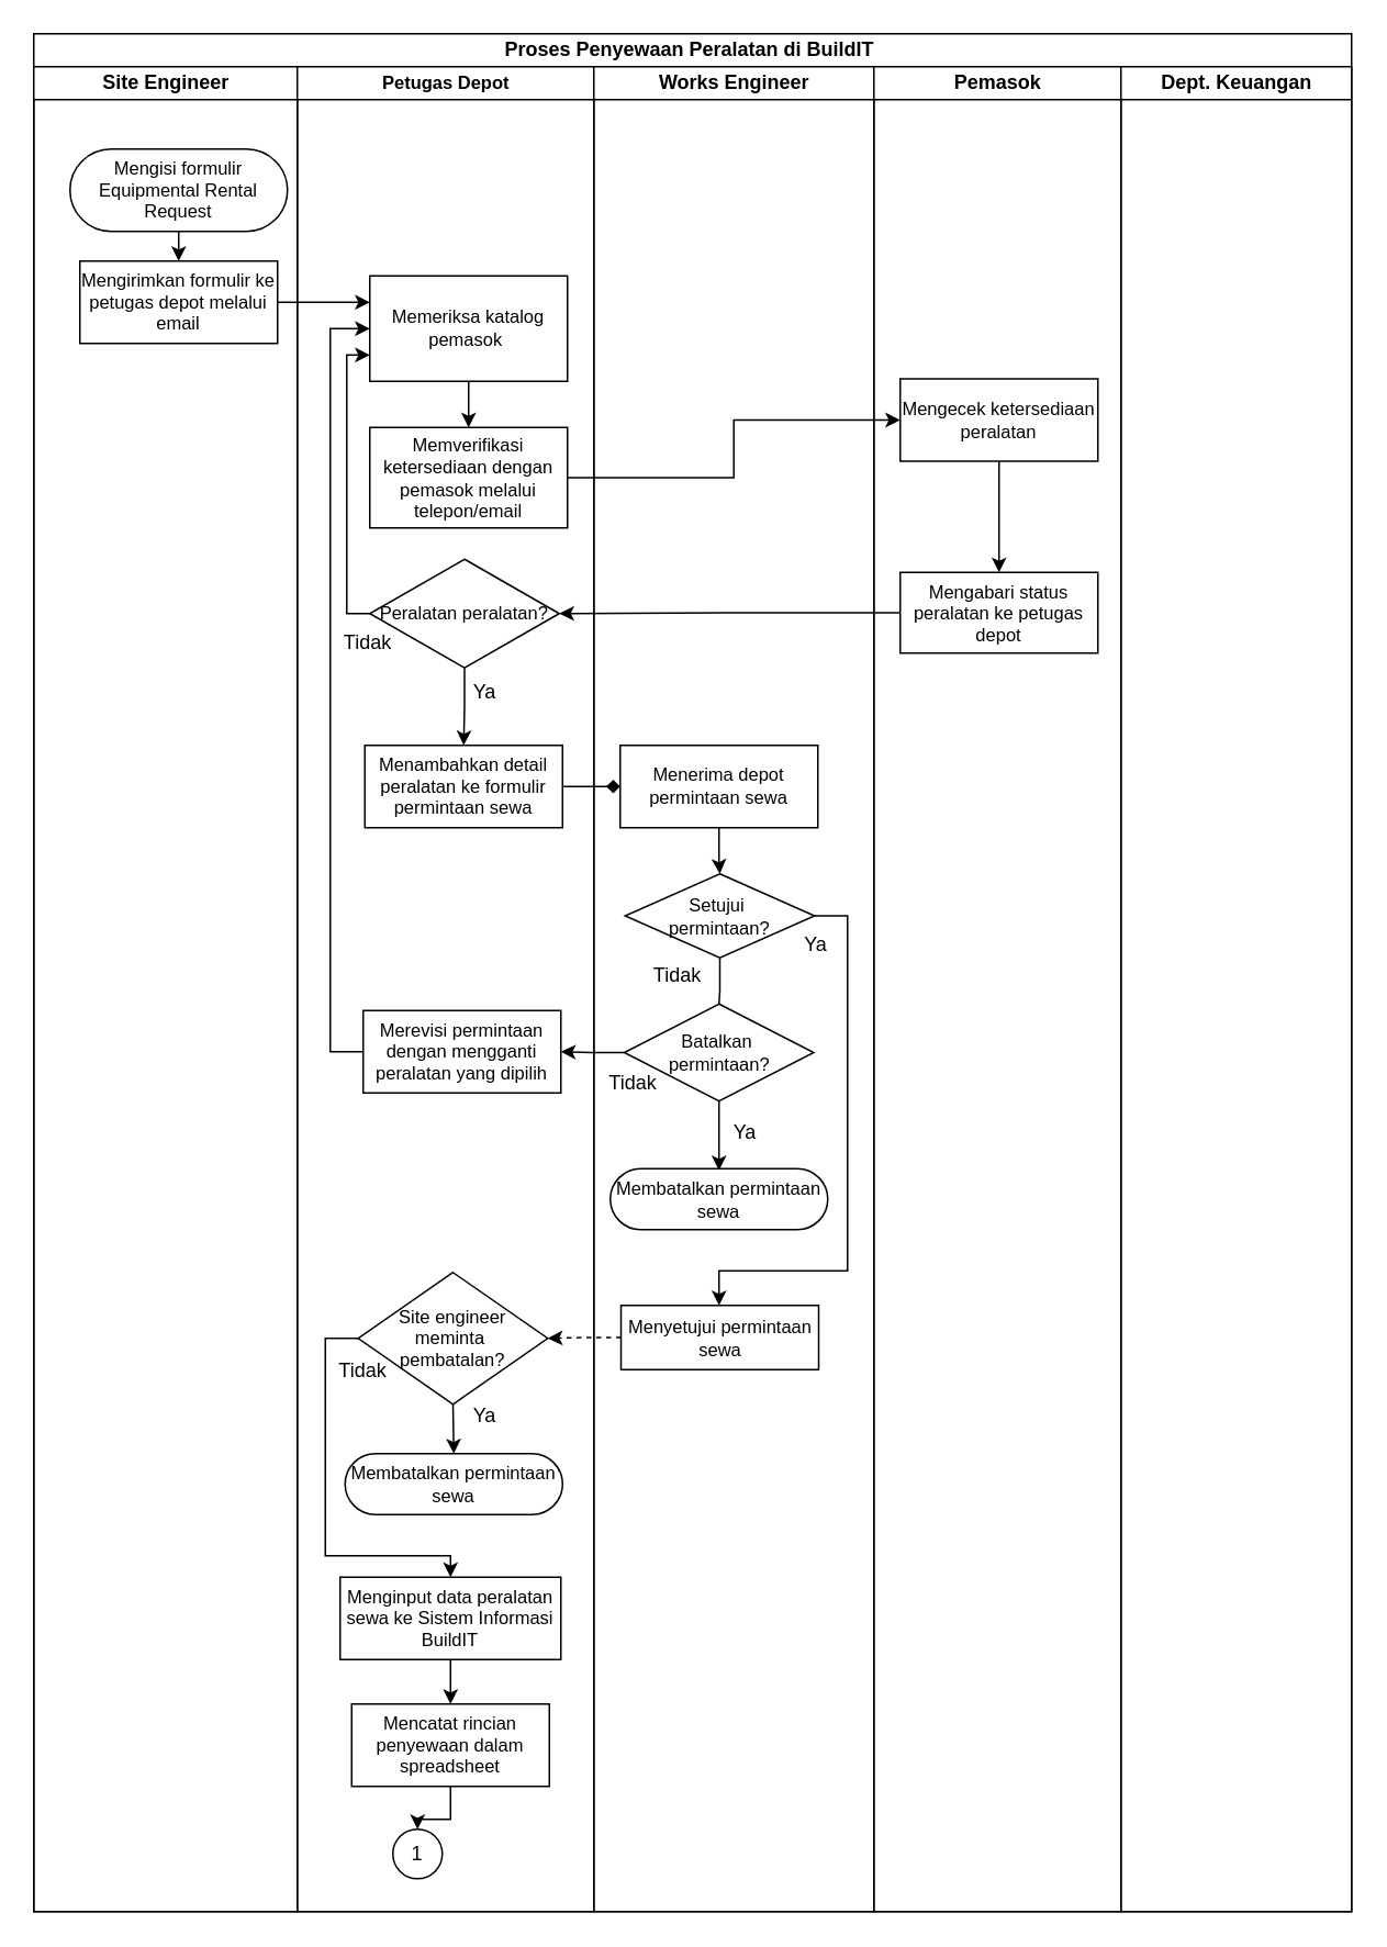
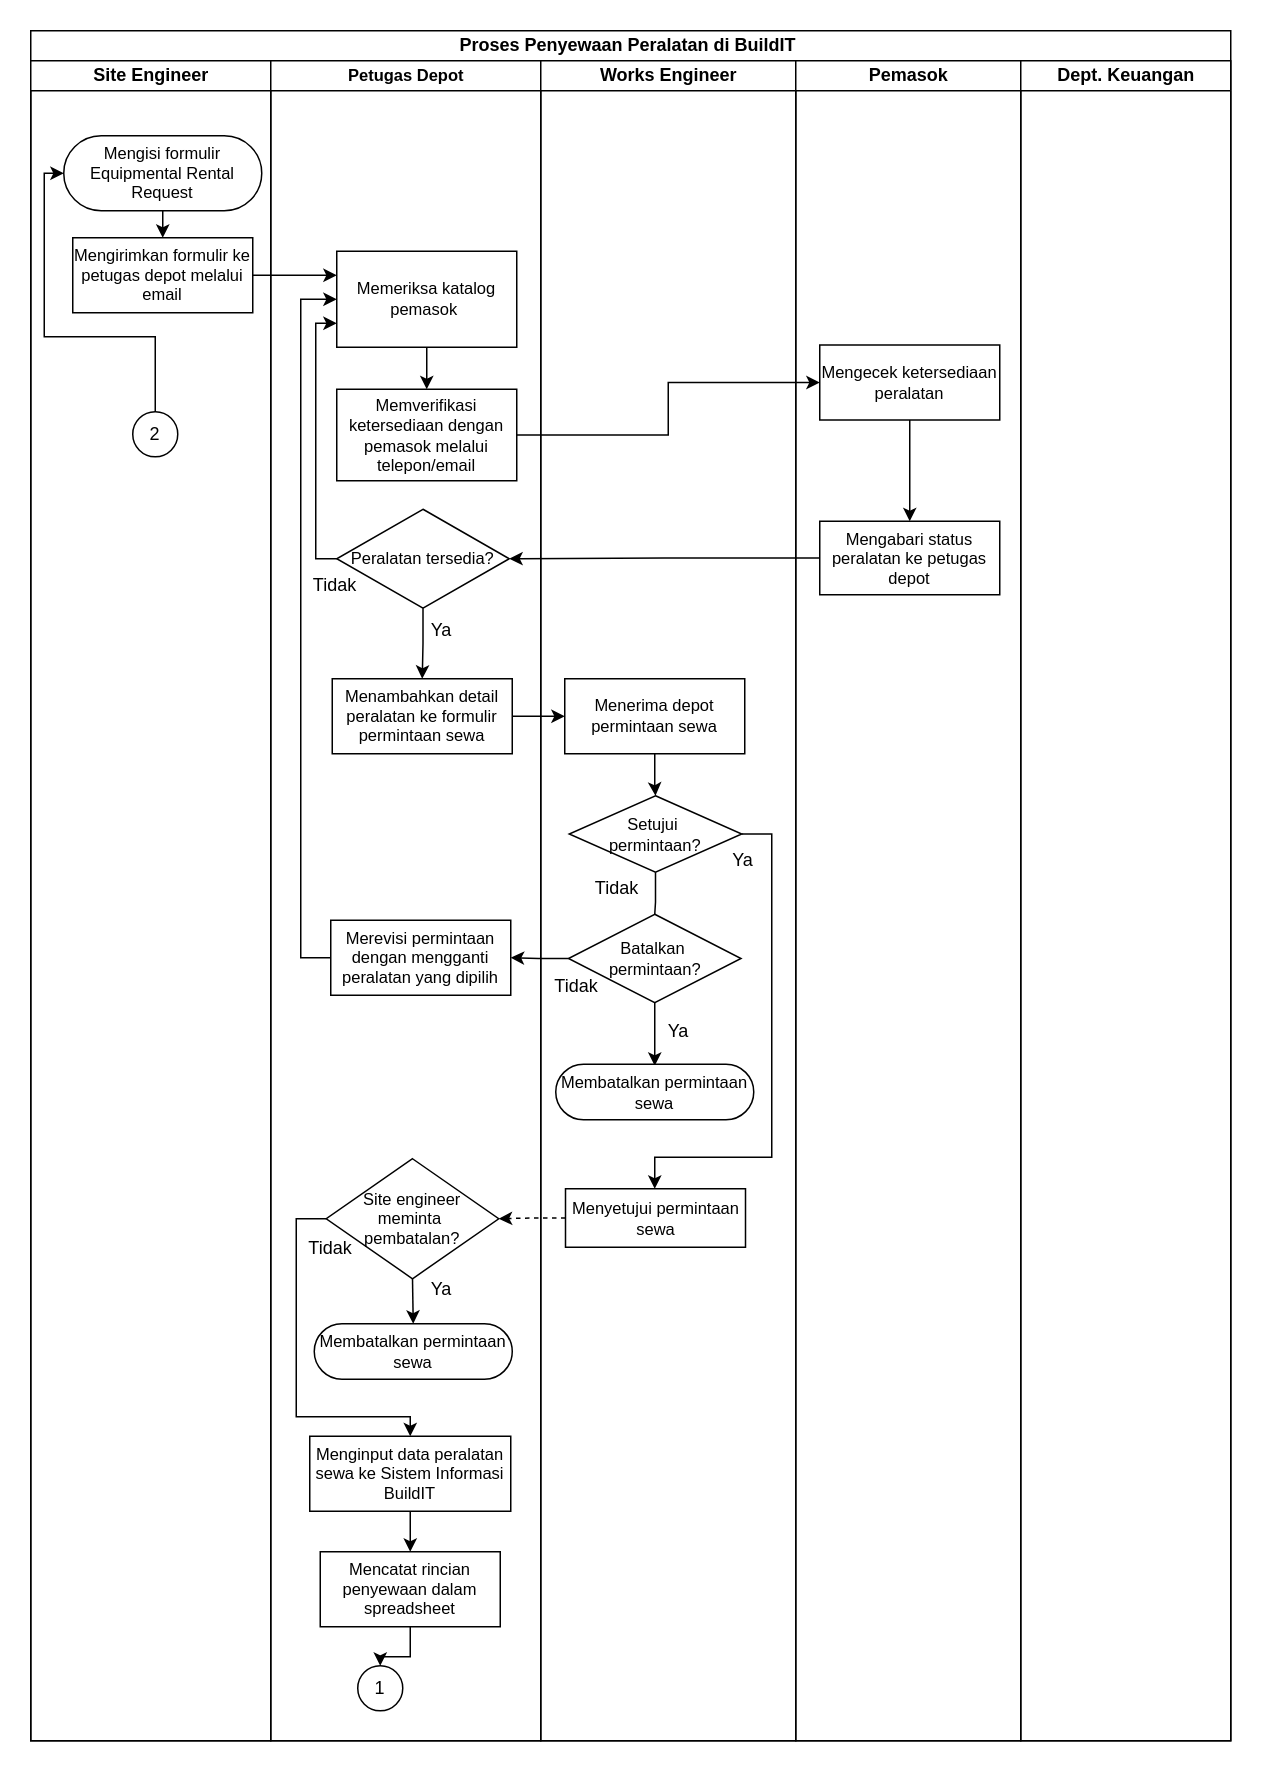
  <mxCell id="0" />
  <mxCell id="1" parent="0" />
  <mxCell id="2" value="Proses Penyewaan Peralatan di BuildIT&amp;nbsp;" style="swimlane;html=1;childLayout=stackLayout;resizeParent=1;resizeParentMax=0;startSize=20;whiteSpace=wrap;gradientColor=none;" parent="1" vertex="1"><mxGeometry x="20" y="20" width="800" height="1140" as="geometry"><mxRectangle x="234" y="-3440" width="260" height="30" as="alternateBounds" /></mxGeometry></mxCell>
  <mxCell id="3" value="Site Engineer" style="swimlane;html=1;startSize=20;labelBorderColor=none;labelBackgroundColor=none;textShadow=0;fontColor=default;" parent="2" vertex="1"><mxGeometry y="20" width="160" height="1120" as="geometry"><mxRectangle y="20" width="40" height="460" as="alternateBounds" /></mxGeometry></mxCell>
  <mxCell id="4" style="edgeStyle=orthogonalEdgeStyle;rounded=0;orthogonalLoop=1;jettySize=auto;html=1;exitX=0.5;exitY=1;exitDx=0;exitDy=0;entryX=0.5;entryY=0;entryDx=0;entryDy=0;" parent="3" source="5" target="6" edge="1"><mxGeometry relative="1" as="geometry" /></mxCell>
  <mxCell id="5" value="Mengisi formulir Equipmental Rental Request" style="rounded=1;whiteSpace=wrap;html=1;arcSize=50;fontSize=11;" parent="3" vertex="1"><mxGeometry x="22" y="50" width="132" height="50" as="geometry" /></mxCell>
  <mxCell id="6" value="Mengirimkan formulir ke petugas depot melalui email" style="rounded=0;whiteSpace=wrap;html=1;fontSize=11;" parent="3" vertex="1"><mxGeometry x="28" y="118" width="120" height="50" as="geometry" /></mxCell>
+ <mxCell id="7" style="edgeStyle=orthogonalEdgeStyle;rounded=0;orthogonalLoop=1;jettySize=auto;html=1;exitX=0.5;exitY=0;exitDx=0;exitDy=0;entryX=0;entryY=0.5;entryDx=0;entryDy=0;" edge="1" parent="3" source="8" target="5"><mxGeometry relative="1" as="geometry"><Array as="points"><mxPoint x="83" y="184" /><mxPoint x="9" y="184" /><mxPoint x="9" y="75" /></Array></mxGeometry></mxCell>
+ <mxCell id="8" value="2" style="ellipse;whiteSpace=wrap;html=1;aspect=fixed;" vertex="1" parent="3"><mxGeometry x="68" y="234" width="30" height="30" as="geometry" /></mxCell>
  <mxCell id="9" value="Petugas Depot" style="swimlane;html=1;startSize=20;fontSize=11;" parent="2" vertex="1"><mxGeometry x="160" y="20" width="180" height="1120" as="geometry"><mxRectangle x="120" y="20" width="40" height="460" as="alternateBounds" /></mxGeometry></mxCell>
  <mxCell id="10" style="edgeStyle=orthogonalEdgeStyle;rounded=0;orthogonalLoop=1;jettySize=auto;html=1;exitX=0.5;exitY=1;exitDx=0;exitDy=0;" parent="9" source="11" target="12" edge="1"><mxGeometry relative="1" as="geometry" /></mxCell>
  <mxCell id="11" value="Memeriksa katalog pemasok &lt;span style=&quot;color: rgba(0, 0, 0, 0); font-family: monospace; font-size: 0px; text-align: start; text-wrap-mode: nowrap;&quot;&gt;%3CmxGraphModel%3E%3Croot%3E%3CmxCell%20id%3D%220%22%2F%3E%3CmxCell%20id%3D%221%22%20parent%3D%220%22%2F%3E%3CmxCell%20id%3D%222%22%20value%3D%22Mengirimkan%20formulir%20ke%20petugas%20depot%20melalui%20email%22%20style%3D%22rounded%3D0%3BwhiteSpace%3Dwrap%3Bhtml%3D1%3BfontSize%3D11%3B%22%20vertex%3D%221%22%20parent%3D%221%22%3E%3CmxGeometry%20x%3D%2294%22%20y%3D%22-3337%22%20width%3D%22120%22%20height%3D%2250%22%20as%3D%22geometry%22%2F%3E%3C%2FmxCell%3E%3C%2Froot%3E%3C&lt;/span&gt;" style="rounded=0;whiteSpace=wrap;html=1;fontSize=11;" parent="9" vertex="1"><mxGeometry x="44" y="127" width="120" height="64" as="geometry" /></mxCell>
  <mxCell id="12" value="Memverifikasi ketersediaan dengan pemasok melalui telepon/email" style="rounded=0;whiteSpace=wrap;html=1;fontSize=11;" parent="9" vertex="1"><mxGeometry x="44" y="219" width="120" height="61" as="geometry" /></mxCell>
  <mxCell id="13" value="" style="edgeStyle=orthogonalEdgeStyle;rounded=0;orthogonalLoop=1;jettySize=auto;html=1;" parent="9" source="15" target="17" edge="1"><mxGeometry relative="1" as="geometry" /></mxCell>
  <mxCell id="14" style="edgeStyle=orthogonalEdgeStyle;rounded=0;orthogonalLoop=1;jettySize=auto;html=1;exitX=0;exitY=0.5;exitDx=0;exitDy=0;entryX=0;entryY=0.75;entryDx=0;entryDy=0;" parent="9" source="15" target="11" edge="1"><mxGeometry relative="1" as="geometry"><Array as="points"><mxPoint x="30" y="332" /><mxPoint x="30" y="175" /></Array></mxGeometry></mxCell>
- <mxCell id="15" value="Peralatan peralatan?" style="rhombus;whiteSpace=wrap;html=1;fontSize=11;" parent="9" vertex="1"><mxGeometry x="44" y="299" width="115" height="66" as="geometry" /></mxCell>
+ <mxCell id="15" value="Peralatan tersedia?" style="rhombus;whiteSpace=wrap;html=1;fontSize=11;" parent="9" vertex="1"><mxGeometry x="44" y="299" width="115" height="66" as="geometry" /></mxCell>
  <mxCell id="16" value="Tidak" style="text;html=1;align=center;verticalAlign=middle;whiteSpace=wrap;rounded=0;" parent="9" vertex="1"><mxGeometry x="13" y="335" width="60" height="30" as="geometry" /></mxCell>
  <mxCell id="17" value="Menambahkan detail peralatan ke formulir permintaan sewa" style="rounded=0;whiteSpace=wrap;html=1;fontSize=11;" parent="9" vertex="1"><mxGeometry x="41" y="412" width="120" height="50" as="geometry" /></mxCell>
  <mxCell id="18" value="Ya" style="text;html=1;align=center;verticalAlign=middle;whiteSpace=wrap;rounded=0;" parent="9" vertex="1"><mxGeometry x="84" y="365" width="60" height="30" as="geometry" /></mxCell>
  <mxCell id="19" style="edgeStyle=orthogonalEdgeStyle;rounded=0;orthogonalLoop=1;jettySize=auto;html=1;exitX=0;exitY=0.5;exitDx=0;exitDy=0;entryX=0;entryY=0.5;entryDx=0;entryDy=0;" parent="9" source="20" target="11" edge="1"><mxGeometry relative="1" as="geometry"><Array as="points"><mxPoint x="20" y="598" /><mxPoint x="20" y="159" /></Array></mxGeometry></mxCell>
  <mxCell id="20" value="Merevisi permintaan dengan mengganti peralatan yang dipilih" style="rounded=0;whiteSpace=wrap;html=1;fontSize=11;" parent="9" vertex="1"><mxGeometry x="40" y="573" width="120" height="50" as="geometry" /></mxCell>
  <mxCell id="21" style="edgeStyle=orthogonalEdgeStyle;rounded=0;orthogonalLoop=1;jettySize=auto;html=1;exitX=0.5;exitY=1;exitDx=0;exitDy=0;entryX=0.5;entryY=0;entryDx=0;entryDy=0;" edge="1" parent="9" source="22" target="23"><mxGeometry relative="1" as="geometry" /></mxCell>
  <mxCell id="22" value="Site engineer&lt;div&gt;meminta&amp;nbsp;&lt;/div&gt;&lt;div&gt;pembatalan?&lt;/div&gt;" style="rhombus;whiteSpace=wrap;html=1;fontSize=11;" vertex="1" parent="9"><mxGeometry x="37" y="732" width="115" height="80" as="geometry" /></mxCell>
  <mxCell id="23" value="Membatalkan permintaan sewa" style="rounded=1;whiteSpace=wrap;html=1;arcSize=50;fontSize=11;" vertex="1" parent="9"><mxGeometry x="29" y="842" width="132" height="37" as="geometry" /></mxCell>
  <mxCell id="24" value="" style="edgeStyle=orthogonalEdgeStyle;rounded=0;orthogonalLoop=1;jettySize=auto;html=1;" edge="1" parent="9" source="25" target="30"><mxGeometry relative="1" as="geometry" /></mxCell>
  <mxCell id="25" value="Menginpu&lt;span style=&quot;color: rgba(0, 0, 0, 0); font-family: monospace; font-size: 0px; text-align: start; text-wrap-mode: nowrap;&quot;&gt;%3CmxGraphModel%3E%3Croot%3E%3CmxCell%20id%3D%220%22%2F%3E%3CmxCell%20id%3D%221%22%20parent%3D%220%22%2F%3E%3CmxCell%20id%3D%222%22%20value%3D%22Tidak%22%20style%3D%22text%3Bhtml%3D1%3Balign%3Dcenter%3BverticalAlign%3Dmiddle%3BwhiteSpace%3Dwrap%3Brounded%3D0%3B%22%20vertex%3D%221%22%20parent%3D%221%22%3E%3CmxGeometry%20x%3D%22348%22%20y%3D%22-2867%22%20width%3D%2260%22%20height%3D%2230%22%20as%3D%22geometry%22%2F%3E%3C%2FmxCell%3E%3C%2Froot%3E%3C%2FmxGraphModel%3E&lt;/span&gt;t data peralatan sewa ke Sistem Informasi BuildIT" style="rounded=0;whiteSpace=wrap;html=1;fontSize=11;" parent="9" vertex="1"><mxGeometry x="26" y="917" width="134" height="50" as="geometry" /></mxCell>
  <mxCell id="26" style="edgeStyle=orthogonalEdgeStyle;rounded=0;orthogonalLoop=1;jettySize=auto;html=1;exitX=0;exitY=0.5;exitDx=0;exitDy=0;entryX=0.5;entryY=0;entryDx=0;entryDy=0;" edge="1" parent="9" source="22" target="25"><mxGeometry relative="1" as="geometry"><Array as="points"><mxPoint x="17" y="772" /><mxPoint x="17" y="904" /><mxPoint x="93" y="904" /></Array></mxGeometry></mxCell>
  <mxCell id="27" value="Ya" style="text;html=1;align=center;verticalAlign=middle;whiteSpace=wrap;rounded=0;" vertex="1" parent="9"><mxGeometry x="84" y="804" width="60" height="30" as="geometry" /></mxCell>
  <mxCell id="28" value="Tidak" style="text;html=1;align=center;verticalAlign=middle;whiteSpace=wrap;rounded=0;" parent="9" vertex="1"><mxGeometry x="10" y="777" width="60" height="30" as="geometry" /></mxCell>
  <mxCell id="29" value="" style="edgeStyle=orthogonalEdgeStyle;rounded=0;orthogonalLoop=1;jettySize=auto;html=1;" edge="1" parent="9" source="30" target="31"><mxGeometry relative="1" as="geometry" /></mxCell>
  <mxCell id="30" value="Mencatat rincian penyewaan dalam spreadsheet" style="rounded=0;whiteSpace=wrap;html=1;fontSize=11;" vertex="1" parent="9"><mxGeometry x="33" y="994" width="120" height="50" as="geometry" /></mxCell>
  <mxCell id="31" value="1" style="ellipse;whiteSpace=wrap;html=1;aspect=fixed;" vertex="1" parent="9"><mxGeometry x="58" y="1070" width="30" height="30" as="geometry" /></mxCell>
  <mxCell id="32" value="Works Engineer" style="swimlane;html=1;startSize=20;" parent="2" vertex="1"><mxGeometry x="340" y="20" width="170" height="1120" as="geometry"><mxRectangle x="160" y="20" width="40" height="460" as="alternateBounds" /></mxGeometry></mxCell>
  <mxCell id="33" value="" style="edgeStyle=orthogonalEdgeStyle;rounded=0;orthogonalLoop=1;jettySize=auto;html=1;" parent="32" source="34" target="37" edge="1"><mxGeometry relative="1" as="geometry" /></mxCell>
  <mxCell id="34" value="Menerima depot permintaan sewa" style="rounded=0;whiteSpace=wrap;html=1;fontSize=11;" parent="32" vertex="1"><mxGeometry x="16" y="412" width="120" height="50" as="geometry" /></mxCell>
  <mxCell id="35" value="" style="edgeStyle=orthogonalEdgeStyle;rounded=0;orthogonalLoop=1;jettySize=auto;html=1;endArrow=none;" parent="32" source="37" target="39" edge="1"><mxGeometry relative="1" as="geometry" /></mxCell>
  <mxCell id="36" style="edgeStyle=orthogonalEdgeStyle;rounded=0;orthogonalLoop=1;jettySize=auto;html=1;exitX=1;exitY=0.5;exitDx=0;exitDy=0;" parent="32" source="37" target="43" edge="1"><mxGeometry relative="1" as="geometry"><Array as="points"><mxPoint x="154" y="515" /><mxPoint x="154" y="731" /><mxPoint x="76" y="731" /></Array></mxGeometry></mxCell>
  <mxCell id="37" value="Setujui&amp;nbsp;&lt;div&gt;permintaan?&lt;/div&gt;" style="rhombus;whiteSpace=wrap;html=1;fontSize=11;" parent="32" vertex="1"><mxGeometry x="19" y="490" width="115" height="51" as="geometry" /></mxCell>
  <mxCell id="38" value="" style="edgeStyle=orthogonalEdgeStyle;rounded=0;orthogonalLoop=1;jettySize=auto;html=1;" parent="32" source="39" edge="1"><mxGeometry relative="1" as="geometry"><mxPoint x="76" y="670" as="targetPoint" /></mxGeometry></mxCell>
  <mxCell id="39" value="Batalkan&amp;nbsp;&lt;div&gt;permintaan?&lt;/div&gt;" style="rhombus;whiteSpace=wrap;html=1;fontSize=11;" parent="32" vertex="1"><mxGeometry x="18.5" y="569" width="115" height="59" as="geometry" /></mxCell>
  <mxCell id="40" value="Membatalkan permintaan sewa" style="rounded=1;whiteSpace=wrap;html=1;arcSize=50;fontSize=11;" parent="32" vertex="1"><mxGeometry x="10" y="669" width="132" height="37" as="geometry" /></mxCell>
  <mxCell id="41" value="Ya" style="text;html=1;align=center;verticalAlign=middle;whiteSpace=wrap;rounded=0;" parent="32" vertex="1"><mxGeometry x="62" y="632" width="60" height="30" as="geometry" /></mxCell>
  <mxCell id="42" value="Tidak" style="text;html=1;align=center;verticalAlign=middle;whiteSpace=wrap;rounded=0;" parent="32" vertex="1"><mxGeometry x="21" y="537" width="60" height="30" as="geometry" /></mxCell>
  <mxCell id="43" value="Menyetujui permintaan sewa" style="rounded=0;whiteSpace=wrap;html=1;fontSize=11;" parent="32" vertex="1"><mxGeometry x="16.5" y="752" width="120" height="39" as="geometry" /></mxCell>
  <mxCell id="44" value="Ya" style="text;html=1;align=center;verticalAlign=middle;whiteSpace=wrap;rounded=0;" parent="32" vertex="1"><mxGeometry x="105" y="518" width="60" height="30" as="geometry" /></mxCell>
  <mxCell id="45" value="Tidak" style="text;html=1;align=center;verticalAlign=middle;whiteSpace=wrap;rounded=0;" vertex="1" parent="32"><mxGeometry x="-6" y="602" width="60" height="30" as="geometry" /></mxCell>
  <mxCell id="46" value="Pemasok" style="swimlane;html=1;startSize=20;" parent="2" vertex="1"><mxGeometry x="510" y="20" width="150" height="1120" as="geometry"><mxRectangle x="160" y="20" width="40" height="460" as="alternateBounds" /></mxGeometry></mxCell>
  <mxCell id="47" value="" style="edgeStyle=orthogonalEdgeStyle;rounded=0;orthogonalLoop=1;jettySize=auto;html=1;" parent="46" source="48" target="49" edge="1"><mxGeometry relative="1" as="geometry" /></mxCell>
  <mxCell id="48" value="Mengecek ketersediaan peralatan" style="rounded=0;whiteSpace=wrap;html=1;fontSize=11;" parent="46" vertex="1"><mxGeometry x="16" y="189.5" width="120" height="50" as="geometry" /></mxCell>
  <mxCell id="49" value="Mengabari status peralatan ke petugas depot" style="rounded=0;whiteSpace=wrap;html=1;fontSize=11;" parent="46" vertex="1"><mxGeometry x="16" y="307" width="120" height="49" as="geometry" /></mxCell>
  <mxCell id="50" value="Dept. Keuangan" style="swimlane;html=1;startSize=20;" parent="2" vertex="1"><mxGeometry x="660" y="20" width="140" height="1120" as="geometry"><mxRectangle x="160" y="20" width="40" height="460" as="alternateBounds" /></mxGeometry></mxCell>
  <mxCell id="51" style="edgeStyle=orthogonalEdgeStyle;rounded=0;orthogonalLoop=1;jettySize=auto;html=1;exitX=1;exitY=0.5;exitDx=0;exitDy=0;entryX=0;entryY=0.5;entryDx=0;entryDy=0;" parent="2" source="12" target="48" edge="1"><mxGeometry relative="1" as="geometry" /></mxCell>
  <mxCell id="52" style="edgeStyle=orthogonalEdgeStyle;rounded=0;orthogonalLoop=1;jettySize=auto;html=1;exitX=0;exitY=0.5;exitDx=0;exitDy=0;entryX=1;entryY=0.5;entryDx=0;entryDy=0;" parent="2" source="49" target="15" edge="1"><mxGeometry relative="1" as="geometry" /></mxCell>
- <mxCell id="53" value="" style="edgeStyle=orthogonalEdgeStyle;rounded=0;orthogonalLoop=1;jettySize=auto;html=1;endArrow=diamond;" parent="2" source="17" target="34" edge="1"><mxGeometry relative="1" as="geometry" /></mxCell>
+ <mxCell id="53" value="" style="edgeStyle=orthogonalEdgeStyle;rounded=0;orthogonalLoop=1;jettySize=auto;html=1;" parent="2" source="17" target="34" edge="1"><mxGeometry relative="1" as="geometry" /></mxCell>
  <mxCell id="54" value="" style="edgeStyle=orthogonalEdgeStyle;rounded=0;orthogonalLoop=1;jettySize=auto;html=1;" parent="2" source="39" target="20" edge="1"><mxGeometry relative="1" as="geometry" /></mxCell>
  <mxCell id="55" style="edgeStyle=orthogonalEdgeStyle;rounded=0;orthogonalLoop=1;jettySize=auto;html=1;exitX=1;exitY=0.5;exitDx=0;exitDy=0;entryX=0;entryY=0.25;entryDx=0;entryDy=0;" parent="2" source="6" target="11" edge="1"><mxGeometry relative="1" as="geometry" /></mxCell>
  <mxCell id="56" style="edgeStyle=orthogonalEdgeStyle;rounded=0;orthogonalLoop=1;jettySize=auto;html=1;exitX=0;exitY=0.5;exitDx=0;exitDy=0;entryX=1;entryY=0.5;entryDx=0;entryDy=0;dashed=1;" edge="1" parent="2" source="43" target="22"><mxGeometry relative="1" as="geometry"><mxPoint x="306" y="792" as="targetPoint" /></mxGeometry></mxCell>
